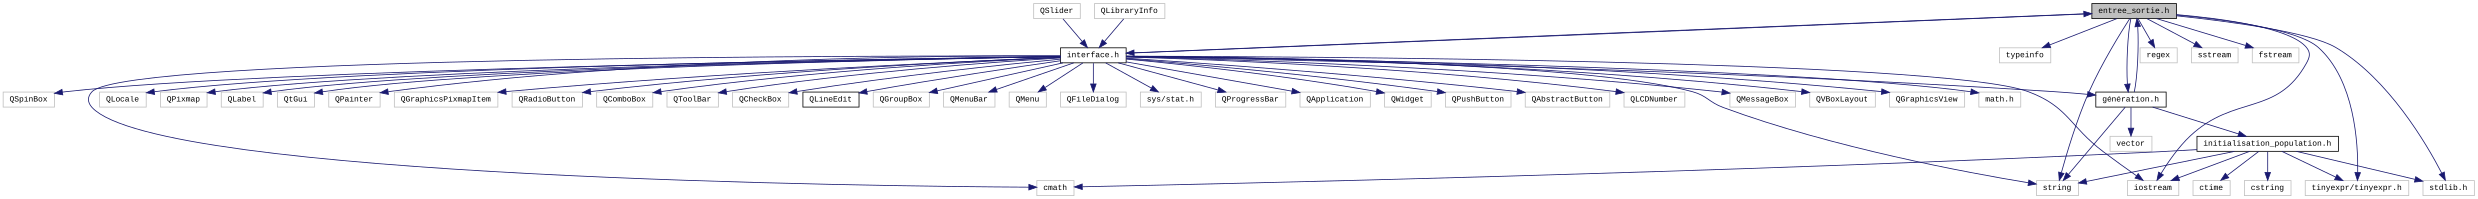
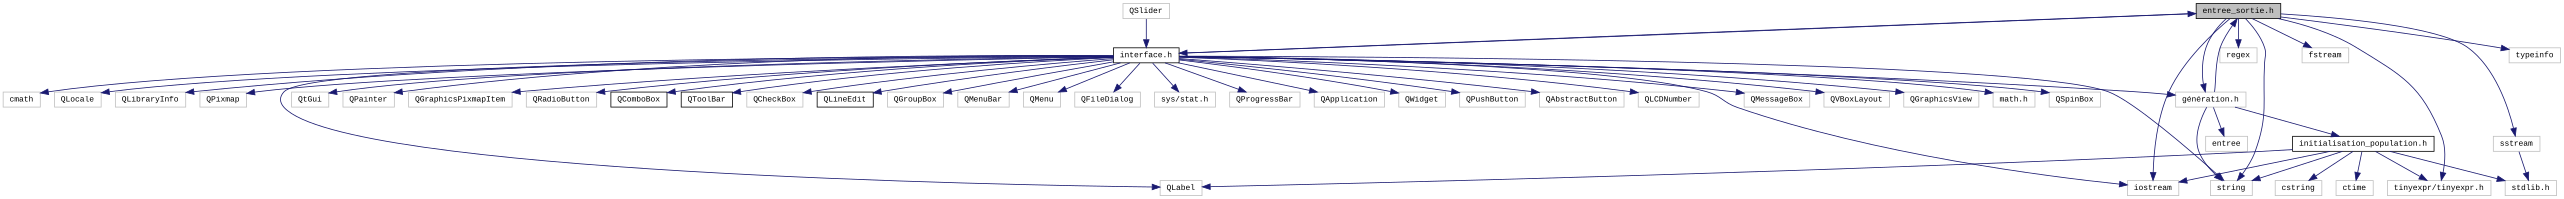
  digraph {
    fontname="Liberation Mono"
    node [color=grey75 fillcolor=white fontname="Liberation Mono" fontsize=10 shape=record style=filled]
    edge [color=midnightblue fontname="Liberation Mono" fontsize=10 labelfontname=Helvetica labelfontsize=10 style=solid]
    n1 [color=black fillcolor=grey75 fontcolor=black height=0.2 label="entree_sortie.h" width=0.4]
    n2 [height=0.2 label=string width=0.4]
    n3 [height=0.2 label="stdlib.h" width=0.4]
    n4 [height=0.2 label=iostream width=0.4]
    n5 [height=0.2 label=typeinfo width=0.4]
    n6 [color=black height=0.2 label="interface.h" width=0.4]
-   n7 [color=black height=0.2 label="génération.h" width=0.4]
+   n7 [height=0.2 label="génération.h" width=0.4]
    n8 [height=0.2 label="tinyexpr/tinyexpr.h" width=0.4]
    n9 [height=0.2 label=regex width=0.4]
    n10 [height=0.2 label=sstream width=0.4]
    n11 [height=0.2 label=fstream width=0.4]
    n12 [height=0.2 label=QProgressBar width=0.4]
    n13 [height=0.2 label=QApplication width=0.4]
    n14 [height=0.2 label=QWidget width=0.4]
    n15 [height=0.2 label=QPushButton width=0.4]
    n16 [height=0.2 label=QAbstractButton width=0.4]
    n17 [height=0.2 label=QLCDNumber width=0.4]
    n18 [height=0.2 label=QMessageBox width=0.4]
    n19 [height=0.2 label=QVBoxLayout width=0.4]
    n20 [height=0.2 label=QGraphicsView width=0.4]
    n21 [height=0.2 label="math.h" width=0.4]
    n22 [height=0.2 label=QSpinBox width=0.4]
    n23 [height=0.2 label=cmath width=0.4]
    n24 [height=0.2 label=QLocale width=0.4]
    n25 [height=0.2 label=QLibraryInfo width=0.4]
    n26 [height=0.2 label=QPixmap width=0.4]
    n27 [height=0.2 label=QLabel width=0.4]
    n28 [height=0.2 label=QtGui width=0.4]
    n29 [height=0.2 label=QPainter width=0.4]
    n30 [height=0.2 label=QGraphicsPixmapItem width=0.4]
    n31 [height=0.2 label=QRadioButton width=0.4]
-   n32 [height=0.2 label=QComboBox width=0.4]
-   n33 [height=0.2 label=QToolBar width=0.4]
+   n32 [color=black height=0.2 label=QComboBox width=0.4]
+   n33 [color=black height=0.2 label=QToolBar width=0.4]
    n34 [height=0.2 label=QCheckBox width=0.4]
    n35 [color=black height=0.2 label=QLineEdit width=0.4]
    n36 [height=0.2 label=QGroupBox width=0.4]
    n37 [height=0.2 label=QMenuBar width=0.4]
    n38 [height=0.2 label=QMenu width=0.4]
    n39 [height=0.2 label=QFileDialog width=0.4]
    n40 [height=0.2 label="sys/stat.h" width=0.4]
    n41 [color=black height=0.2 label="initialisation_population.h" width=0.4]
-   n42 [height=0.2 label=vector width=0.4]
+   n42 [height=0.2 label=entree width=0.4]
    n43 [height=0.2 label=QSlider width=0.4]
    n44 [height=0.2 label=cstring width=0.4]
    n45 [height=0.2 label=ctime width=0.4]
    n1 -> n2
-   n1 -> n3
+   n10 -> n3
    n1 -> n4
    n1 -> n5
    n1 -> n6
    n1 -> n7
    n1 -> n8
    n1 -> n9
    n1 -> n10
    n1 -> n11
    n6 -> n1
    n6 -> n2
    n6 -> n4
    n6 -> n7
    n6 -> n12
    n6 -> n13
    n6 -> n14
    n6 -> n15
    n6 -> n16
    n6 -> n17
    n6 -> n18
    n6 -> n19
    n6 -> n20
    n6 -> n21
    n6 -> n22
    n6 -> n23
    n6 -> n24
-   n25 -> n6
+   n6 -> n25
    n6 -> n26
    n6 -> n27
    n6 -> n28
    n6 -> n29
    n6 -> n30
    n6 -> n31
    n6 -> n32
    n6 -> n33
    n6 -> n34
    n6 -> n35
    n6 -> n36
    n6 -> n37
    n6 -> n38
    n6 -> n39
    n6 -> n40
    n7 -> n1
    n7 -> n2
    n7 -> n41
    n7 -> n42
    n41 -> n2
    n41 -> n3
    n41 -> n4
    n41 -> n8
-   n41 -> n23
+   n41 -> n27
    n41 -> n44
    n41 -> n45
    n43 -> n6
  }
